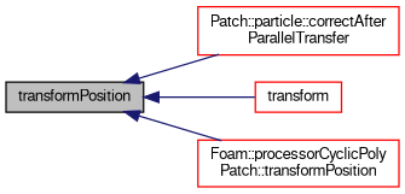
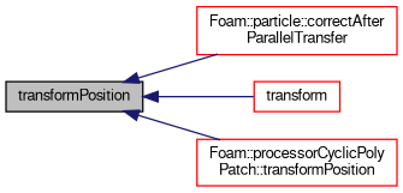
  digraph {
    rankdir=LR
    node [color=red fontname=FreeSans fontsize=10 shape=record]
    edge [color=midnightblue dir=back fontname=FreeSans fontsize=10 labelfontname=FreeSans labelfontsize=10 style=solid]
    n1 [color=black fillcolor=grey75 fontcolor=black height=0.2 label=transformPosition style=filled width=0.4]
-   n2 [height=0.2 label="Patch::particle::correctAfter\lParallelTransfer" width=0.4]
+   n2 [height=0.2 label="Foam::particle::correctAfter\lParallelTransfer" width=0.4]
    n3 [height=0.2 label=transform width=0.4]
    n4 [height=0.2 label="Foam::processorCyclicPoly\lPatch::transformPosition" width=0.4]
    n1 -> n2
    n1 -> n3
    n1 -> n4
  }
